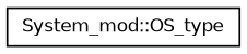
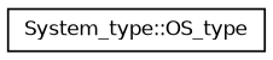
  digraph {
    rankdir=LR
-   n1 [color=black fillcolor=white fontname=Helvetica fontsize=10 height=0.2 label="System_mod::OS_type" shape=record style=filled width=0.4]
+   n1 [color=black fillcolor=white fontname=Helvetica fontsize=10 height=0.2 label="System_type::OS_type" shape=record style=filled width=0.4]
  }
